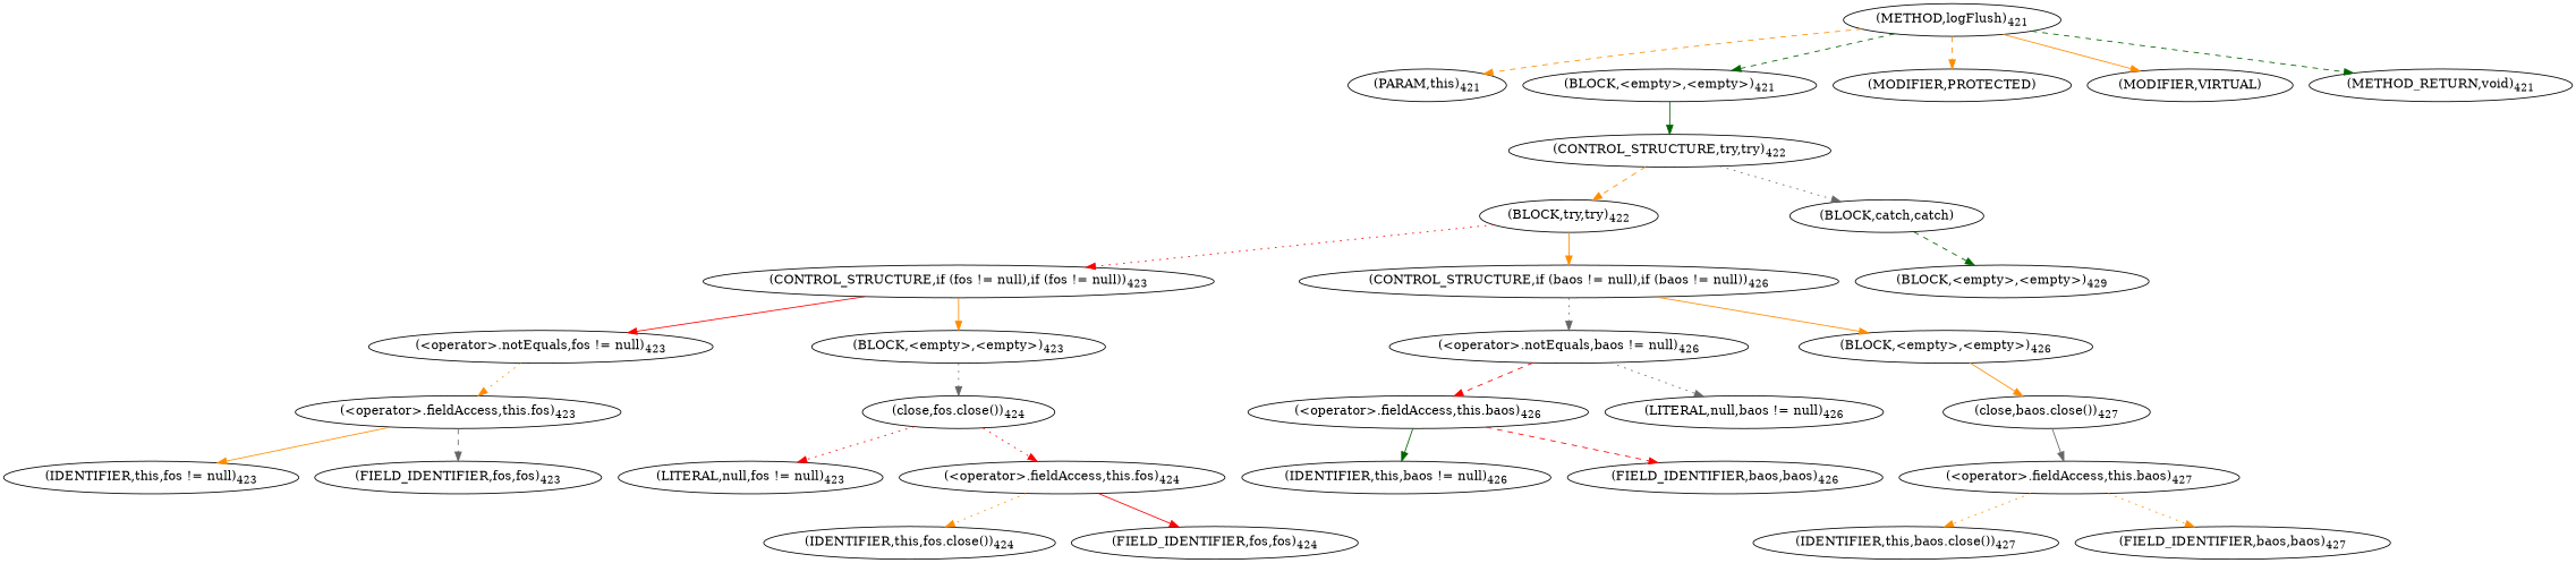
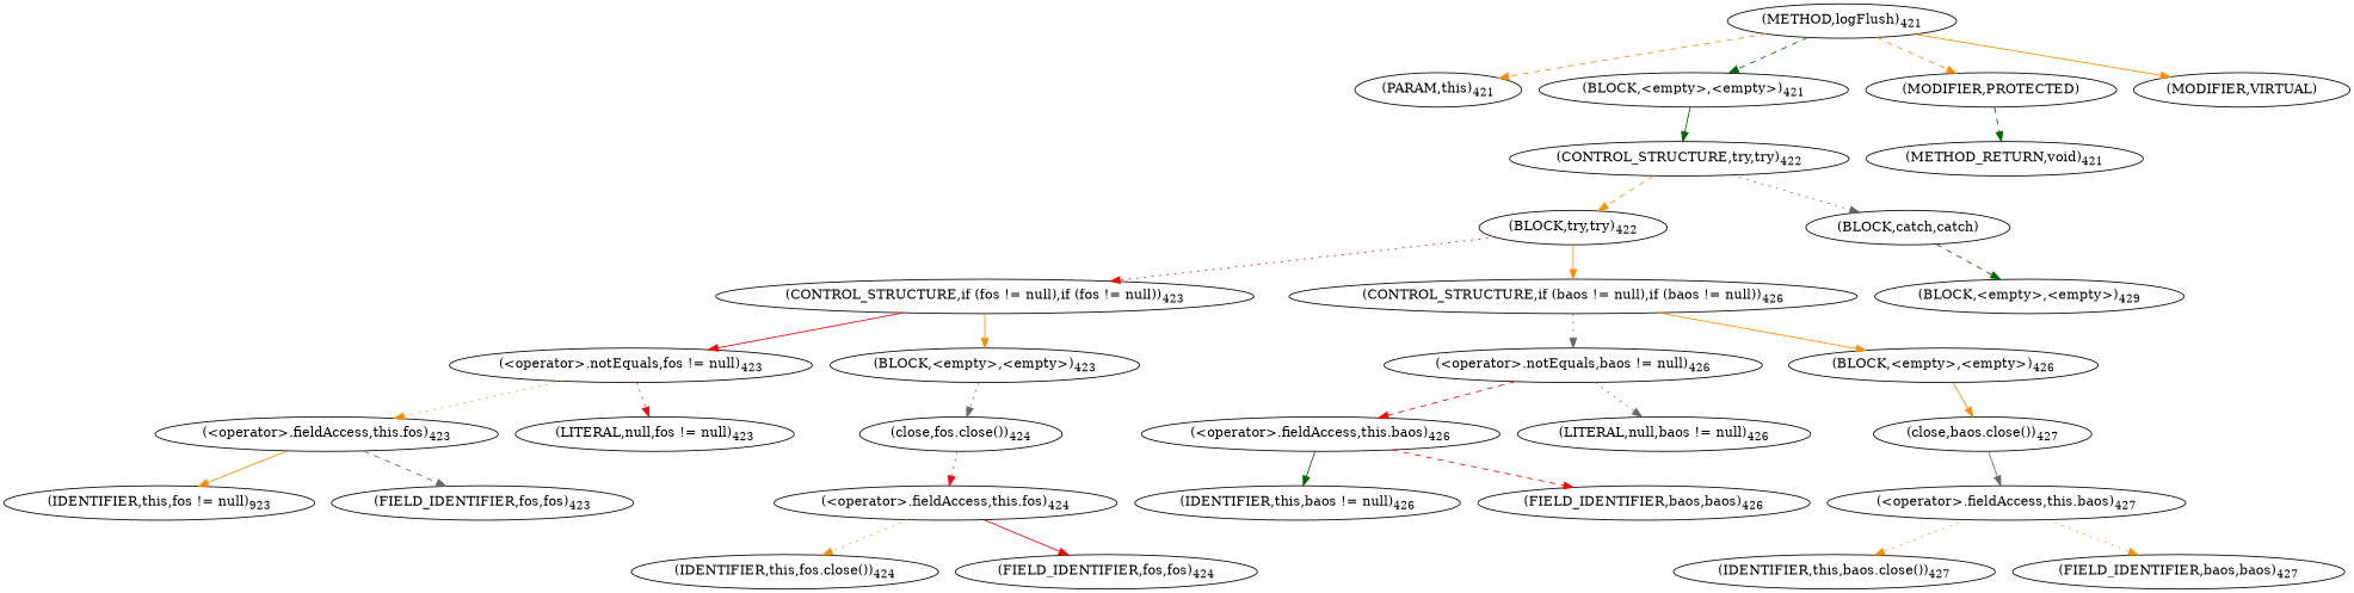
  digraph {
    edge [color=darkorange style=solid]
    n1 [label=<(METHOD,logFlush)<SUB>421</SUB>>]
    n2 [label=<(PARAM,this)<SUB>421</SUB>>]
    n3 [label=<(BLOCK,&lt;empty&gt;,&lt;empty&gt;)<SUB>421</SUB>>]
    n4 [label=<(MODIFIER,PROTECTED)>]
    n5 [label=<(MODIFIER,VIRTUAL)>]
    n6 [label=<(METHOD_RETURN,void)<SUB>421</SUB>>]
    n7 [label=<(CONTROL_STRUCTURE,try,try)<SUB>422</SUB>>]
    n8 [label=<(BLOCK,try,try)<SUB>422</SUB>>]
    n9 [label=<(BLOCK,catch,catch)>]
    n10 [label=<(CONTROL_STRUCTURE,if (fos != null),if (fos != null))<SUB>423</SUB>>]
    n11 [label=<(CONTROL_STRUCTURE,if (baos != null),if (baos != null))<SUB>426</SUB>>]
    n12 [label=<(BLOCK,&lt;empty&gt;,&lt;empty&gt;)<SUB>429</SUB>>]
    n13 [label=<(&lt;operator&gt;.notEquals,fos != null)<SUB>423</SUB>>]
    n14 [label=<(BLOCK,&lt;empty&gt;,&lt;empty&gt;)<SUB>423</SUB>>]
    n15 [label=<(&lt;operator&gt;.notEquals,baos != null)<SUB>426</SUB>>]
    n16 [label=<(BLOCK,&lt;empty&gt;,&lt;empty&gt;)<SUB>426</SUB>>]
    n17 [label=<(&lt;operator&gt;.fieldAccess,this.fos)<SUB>423</SUB>>]
    n18 [label=<(LITERAL,null,fos != null)<SUB>423</SUB>>]
    n19 [label=<(close,fos.close())<SUB>424</SUB>>]
-   n20 [label=<(IDENTIFIER,this,fos != null)<SUB>423</SUB>>]
+   n20 [label=<(IDENTIFIER,this,fos != null)<SUB>923</SUB>>]
    n21 [label=<(FIELD_IDENTIFIER,fos,fos)<SUB>423</SUB>>]
    n22 [label=<(&lt;operator&gt;.fieldAccess,this.fos)<SUB>424</SUB>>]
    n23 [label=<(IDENTIFIER,this,fos.close())<SUB>424</SUB>>]
    n24 [label=<(FIELD_IDENTIFIER,fos,fos)<SUB>424</SUB>>]
    n25 [label=<(&lt;operator&gt;.fieldAccess,this.baos)<SUB>426</SUB>>]
    n26 [label=<(LITERAL,null,baos != null)<SUB>426</SUB>>]
    n27 [label=<(close,baos.close())<SUB>427</SUB>>]
    n28 [label=<(IDENTIFIER,this,baos != null)<SUB>426</SUB>>]
    n29 [label=<(FIELD_IDENTIFIER,baos,baos)<SUB>426</SUB>>]
    n30 [label=<(&lt;operator&gt;.fieldAccess,this.baos)<SUB>427</SUB>>]
    n31 [label=<(IDENTIFIER,this,baos.close())<SUB>427</SUB>>]
    n32 [label=<(FIELD_IDENTIFIER,baos,baos)<SUB>427</SUB>>]
    n1 -> n2 [style=dashed]
    n1 -> n3 [color=darkgreen style=dashed]
    n1 -> n4 [style=dashed]
    n1 -> n5
-   n1 -> n6 [color=darkgreen style=dashed]
+   n4 -> n6 [color=darkgreen style=dashed]
    n3 -> n7 [color=darkgreen]
    n7 -> n8 [style=dashed]
    n7 -> n9 [color=gray40 style=dotted]
    n8 -> n10 [color=red style=dotted]
    n8 -> n11
    n9 -> n12 [color=darkgreen style=dashed]
    n10 -> n13 [color=red]
    n10 -> n14
    n11 -> n15 [color=gray40 style=dotted]
    n11 -> n16
    n13 -> n17 [style=dotted]
-   n19 -> n18 [color=red style=dotted]
+   n13 -> n18 [color=red style=dotted]
    n14 -> n19 [color=gray40 style=dotted]
    n15 -> n25 [color=red style=dashed]
    n15 -> n26 [color=gray40 style=dotted]
    n16 -> n27
    n17 -> n20
    n17 -> n21 [color=gray40 style=dashed]
    n19 -> n22 [color=red style=dotted]
    n22 -> n23 [style=dotted]
    n22 -> n24 [color=red]
    n25 -> n28 [color=darkgreen]
    n25 -> n29 [color=red style=dashed]
    n27 -> n30 [color=gray40]
    n30 -> n31 [style=dotted]
    n30 -> n32 [style=dotted]
  }
